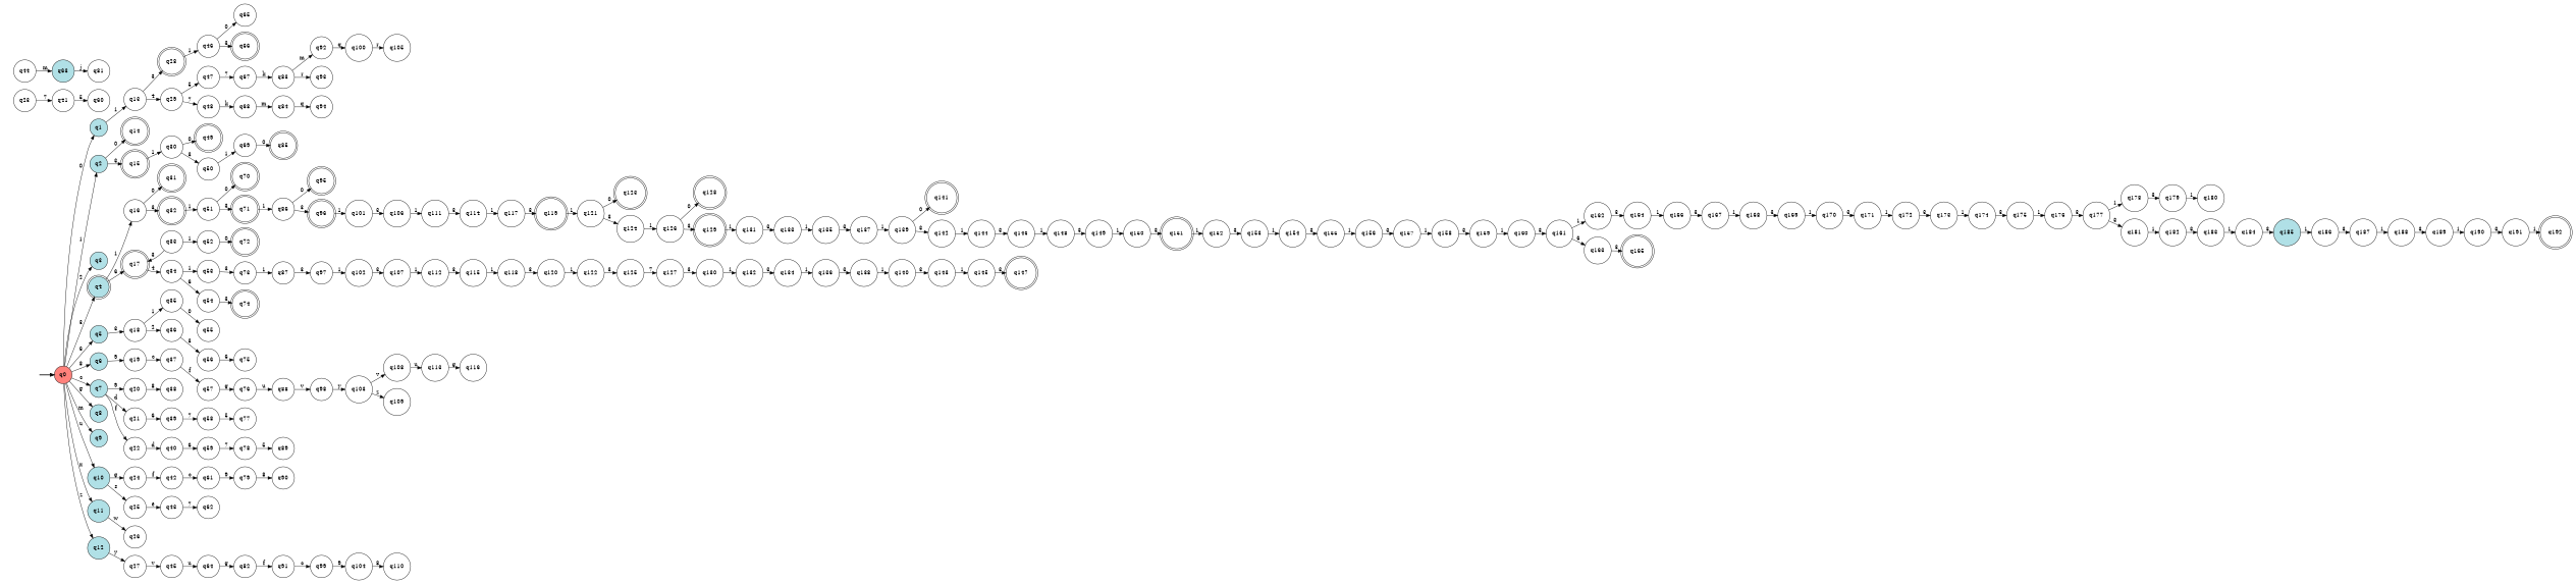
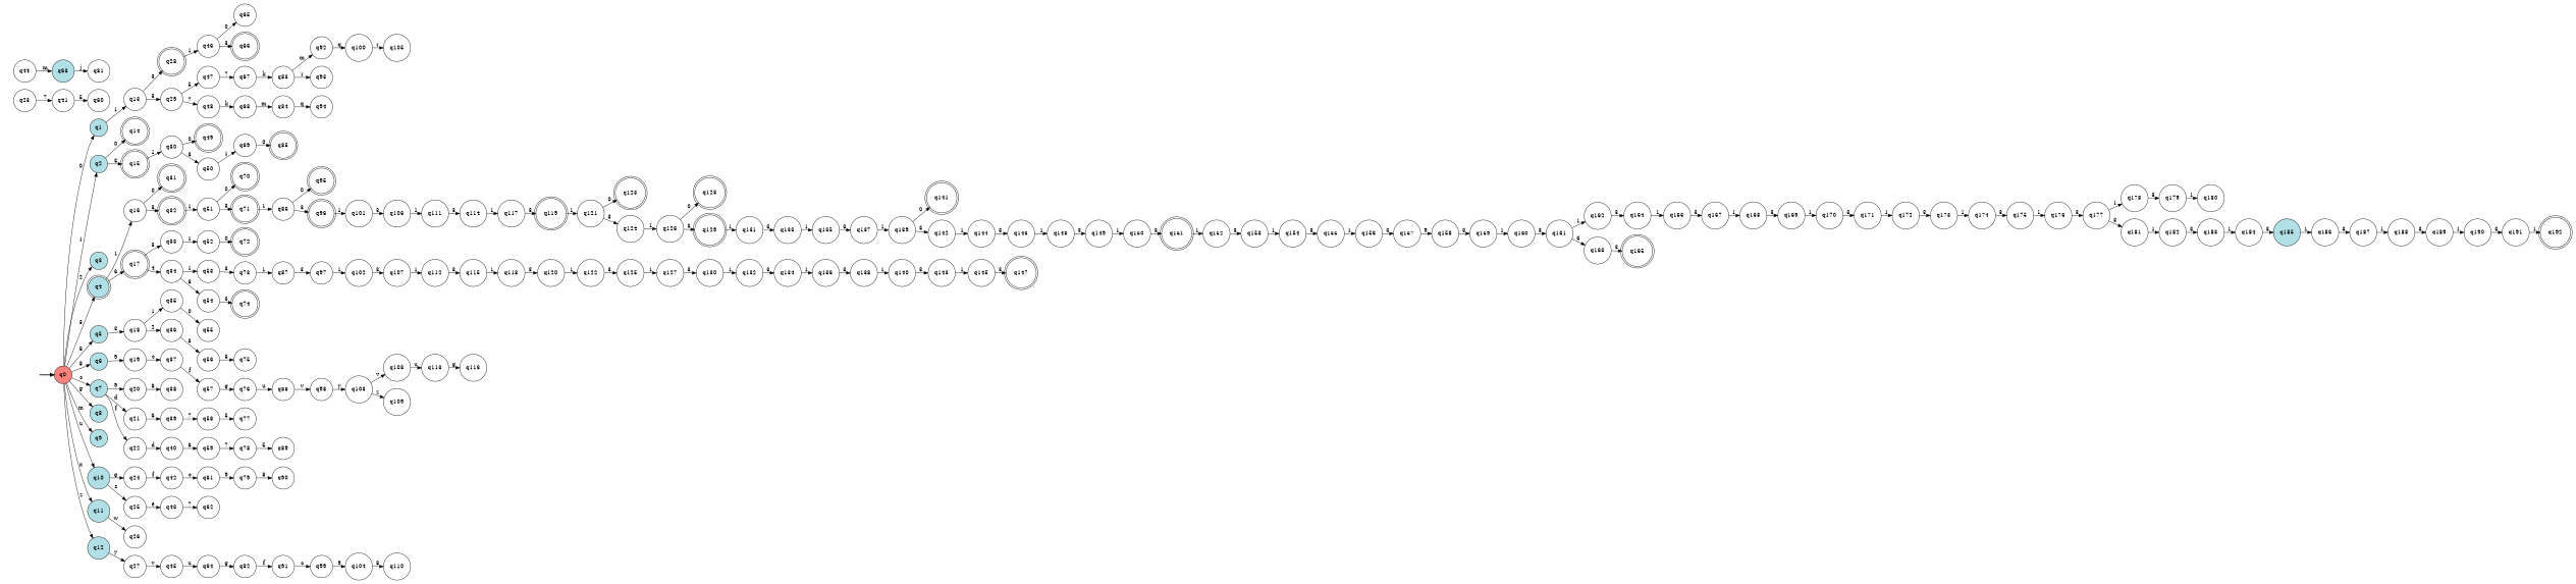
  digraph {
    rankdir=LR
    node [shape=circle style=filled color=black fillcolor=white]
    __start0 [height=0 shape=none style=invis width=0 color="" fillcolor=""]
    n2 [fillcolor="#ff817b" label=q0]
    n3 [fillcolor=powderblue label=q1]
    n4 [fillcolor=powderblue label=q2]
    n5 [fillcolor=powderblue label=q3]
    n6 [fillcolor=powderblue label=q4 shape=doublecircle style="rounded,filled"]
    n7 [fillcolor=powderblue label=q5]
    n8 [fillcolor=powderblue label=q6]
    n9 [fillcolor=powderblue label=q7]
    n10 [fillcolor=powderblue label=q8]
    n11 [fillcolor=powderblue label=q9]
    n12 [fillcolor=powderblue label=q10]
    n13 [fillcolor=powderblue label=q11]
    n14 [fillcolor=powderblue label=q12]
    n15 [label=q13]
    n16 [label=q14 shape=doublecircle style="rounded,filled"]
    n17 [label=q15 shape=doublecircle style="rounded,filled"]
    n18 [label=q16]
    n19 [label=q17 shape=doublecircle style="rounded,filled"]
    n20 [label=q18]
    n21 [label=q19]
    n22 [label=q20]
    n23 [label=q21]
    n24 [label=q22]
    n25 [label=q24]
    n26 [label=q25]
    n27 [label=q26]
    n28 [label=q27]
    n29 [label=q28 shape=doublecircle style="rounded,filled"]
    n30 [label=q29]
    n31 [label=q30]
    n32 [label=q31 shape=doublecircle style="rounded,filled"]
    n33 [label=q32 shape=doublecircle style="rounded,filled"]
    n34 [label=q33]
    n35 [label=q34]
    n36 [label=q35]
    n37 [label=q36]
    n38 [label=q37]
    n39 [label=q38]
    n40 [label=q39]
    n41 [label=q40]
    n42 [label=q23]
    n43 [label=q41]
    n44 [label=q42]
    n45 [label=q43]
    n46 [label=q45]
    n47 [label=q46]
    n48 [label=q47]
    n49 [label=q48]
    n50 [label=q49 shape=doublecircle style="rounded,filled"]
    n51 [label=q50]
    n52 [label=q51]
    n53 [label=q52]
    n54 [label=q53]
    n55 [label=q54]
    n56 [label=q55]
    n57 [label=q56]
    n58 [label=q57]
    n59 [label=q58]
    n60 [label=q59]
    n61 [label=q60]
    n62 [label=q61]
    n63 [label=q62]
    n64 [label=q44]
    n65 [fillcolor=powderblue label=q63]
    n66 [label=q64]
    n67 [label=q65]
    n68 [label=q66 shape=doublecircle style="rounded,filled"]
    n69 [label=q67]
    n70 [label=q68]
    n71 [label=q69]
    n72 [label=q70 shape=doublecircle style="rounded,filled"]
    n73 [label=q71 shape=doublecircle style="rounded,filled"]
    n74 [label=q72 shape=doublecircle style="rounded,filled"]
    n75 [label=q73]
    n76 [label=q74 shape=doublecircle style="rounded,filled"]
    n77 [label=q75]
    n78 [label=q76]
    n79 [label=q77]
    n80 [label=q78]
    n81 [label=q79]
    n82 [label=q81]
    n83 [label=q82]
    n84 [label=q83]
    n85 [label=q84]
    n86 [label=q85 shape=doublecircle style="rounded,filled"]
    n87 [label=q86]
    n88 [label=q87]
    n89 [label=q88]
    n90 [label=q89]
    n91 [label=q90]
    n92 [label=q91]
    n93 [label=q92]
    n94 [label=q93]
    n95 [label=q94]
    n96 [label=q95 shape=doublecircle style="rounded,filled"]
    n97 [label=q96 shape=doublecircle style="rounded,filled"]
    n98 [label=q97]
    n99 [label=q98]
    n100 [label=q99]
    n101 [label=q100]
    n102 [label=q101]
    n103 [label=q102]
    n104 [label=q103]
    n105 [label=q104]
    n106 [label=q105]
    n107 [label=q106]
    n108 [label=q107]
    n109 [label=q108]
    n110 [label=q109]
    n111 [label=q110]
    n112 [label=q111]
    n113 [label=q112]
    n114 [label=q113]
    n115 [label=q114]
    n116 [label=q115]
    n117 [label=q116]
    n118 [label=q117]
    n119 [label=q118]
    n120 [label=q119 shape=doublecircle style="rounded,filled"]
    n121 [label=q120]
    n122 [label=q121]
    n123 [label=q122]
    n124 [label=q123 shape=doublecircle style="rounded,filled"]
    n125 [label=q124]
    n126 [label=q125]
    n127 [label=q126]
    n128 [label=q127]
    n129 [label=q128 shape=doublecircle style="rounded,filled"]
    n130 [label=q129 shape=doublecircle style="rounded,filled"]
    n131 [label=q130]
    n132 [label=q131]
    n133 [label=q132]
    n134 [label=q133]
    n135 [label=q134]
    n136 [label=q135]
    n137 [label=q136]
    n138 [label=q137]
    n139 [label=q138]
    n140 [label=q139]
    n141 [label=q140]
    n142 [label=q141 shape=doublecircle style="rounded,filled"]
    n143 [label=q142]
    n144 [label=q143]
    n145 [label=q144]
    n146 [label=q145]
    n147 [label=q146]
    n148 [label=q147 shape=doublecircle style="rounded,filled"]
    n149 [label=q148]
    n150 [label=q149]
    n151 [label=q150]
    n152 [label=q151 shape=doublecircle style="rounded,filled"]
    n153 [label=q152]
    n154 [label=q153]
    n155 [label=q154]
    n156 [label=q155]
    n157 [label=q156]
    n158 [label=q157]
    n159 [label=q158]
    n160 [label=q159]
    n161 [label=q160]
    n162 [label=q161]
    n163 [label=q162]
    n164 [label=q163]
    n165 [label=q164]
    n166 [label=q165 shape=doublecircle style="rounded,filled"]
    n167 [label=q166]
    n168 [label=q167]
    n169 [label=q168]
    n170 [label=q169]
    n171 [label=q170]
    n172 [label=q171]
    n173 [label=q172]
    n174 [label=q173]
    n175 [label=q174]
    n176 [label=q175]
    n177 [label=q176]
    n178 [label=q177]
    n179 [label=q178]
    n180 [label=q181]
    n181 [label=q179]
    n182 [label=q180]
    n183 [label=q182]
    n184 [label=q183]
    n185 [label=q184]
    n186 [fillcolor=powderblue label=q185]
    n187 [label=q186]
    n188 [label=q187]
    n189 [label=q188]
    n190 [label=q189]
    n191 [label=q190]
    n192 [label=q191]
    n193 [label=q192 shape=doublecircle style="rounded,filled"]
    subgraph cluster_1 {
      nodesep=0.15
      ranksep=0.15
      style=invis
      __start0
      n2
    }
    __start0 -> n2 [penwidth=2]
    n2 -> n3 [label=0]
    n2 -> n4 [label=1]
    n2 -> n5 [label=2]
    n2 -> n6 [label=3]
    n2 -> n7 [label=6]
    n2 -> n8 [label=8]
    n2 -> n9 [label=c]
    n2 -> n10 [label=g]
    n2 -> n11 [label=m]
    n2 -> n12 [label=u]
    n2 -> n13 [label=x]
    n2 -> n14 [label=z]
    n3 -> n15 [label=1]
    n4 -> n16 [label=0]
    n4 -> n17 [label=3]
    n6 -> n18 [label=1]
    n6 -> n19 [label=6]
    n7 -> n20 [label=3]
    n8 -> n21 [label=9]
    n9 -> n22 [label=9]
    n9 -> n23 [label=d]
    n9 -> n24 [label=f]
    n12 -> n25 [label=g]
    n12 -> n26 [label=s]
    n13 -> n27 [label=w]
    n14 -> n28 [label=y]
    n15 -> n29 [label=3]
-   n15 -> n30 [label=4]
+   n15 -> n30 [label=3]
    n17 -> n31 [label=1]
    n18 -> n32 [label=0]
    n18 -> n33 [label=3]
-   n34 -> n19 [label=3]
+   n19 -> n34 [label=3]
    n19 -> n35 [label=4]
    n20 -> n36 [label=1]
    n20 -> n37 [label=2]
    n21 -> n38 [label=c]
    n22 -> n39 [label=8]
    n23 -> n40 [label=6]
    n24 -> n41 [label=d]
    n25 -> n44 [label=f]
    n26 -> n45 [label=e]
    n28 -> n46 [label=v]
    n29 -> n47 [label=1]
    n30 -> n48 [label=5]
    n30 -> n49 [label=7]
    n31 -> n50 [label=0]
    n31 -> n51 [label=3]
    n33 -> n52 [label=1]
    n34 -> n53 [label=1]
    n35 -> n54 [label=1]
    n35 -> n55 [label=6]
    n36 -> n56 [label=0]
    n37 -> n57 [label=3]
    n38 -> n58 [label=f]
    n40 -> n59 [label=7]
    n41 -> n60 [label=6]
    n42 -> n43 [label=7]
    n43 -> n61 [label=5]
    n44 -> n62 [label=c]
    n45 -> n63 [label=7]
    n46 -> n66 [label=u]
    n47 -> n67 [label=0]
    n47 -> n68 [label=3]
    n48 -> n69 [label=7]
    n49 -> n70 [label=k]
    n51 -> n71 [label=1]
    n52 -> n72 [label=0]
    n52 -> n73 [label=3]
    n53 -> n74 [label=0]
    n54 -> n75 [label=3]
    n55 -> n76 [label=3]
    n57 -> n77 [label=6]
    n58 -> n78 [label=g]
    n59 -> n79 [label=5]
    n60 -> n80 [label=7]
    n62 -> n81 [label=9]
    n64 -> n65 [label=m]
    n65 -> n82 [label=j]
    n66 -> n83 [label=g]
    n69 -> n84 [label=k]
    n70 -> n85 [label=m]
    n71 -> n86 [label=0]
    n73 -> n87 [label=1]
    n75 -> n88 [label=1]
    n78 -> n89 [label=u]
    n80 -> n90 [label=5]
    n81 -> n91 [label=8]
    n83 -> n92 [label=f]
    n84 -> n93 [label=m]
    n84 -> n94 [label=r]
    n85 -> n95 [label=q]
    n87 -> n96 [label=0]
    n87 -> n97 [label=3]
    n88 -> n98 [label=3]
    n89 -> n99 [label=v]
    n92 -> n100 [label=c]
    n93 -> n101 [label=q]
    n97 -> n102 [label=1]
    n98 -> n103 [label=1]
    n99 -> n104 [label=y]
    n100 -> n105 [label=9]
    n101 -> n106 [label=r]
    n102 -> n107 [label=3]
    n103 -> n108 [label=3]
    n104 -> n109 [label=v]
    n104 -> n110 [label=z]
    n105 -> n111 [label=8]
    n107 -> n112 [label=1]
    n108 -> n113 [label=1]
    n109 -> n114 [label=u]
    n112 -> n115 [label=3]
    n113 -> n116 [label=3]
    n114 -> n117 [label=g]
    n115 -> n118 [label=1]
    n116 -> n119 [label=1]
    n118 -> n120 [label=3]
    n119 -> n121 [label=3]
    n120 -> n122 [label=1]
    n121 -> n123 [label=1]
    n122 -> n124 [label=0]
    n122 -> n125 [label=3]
    n123 -> n126 [label=3]
    n125 -> n127 [label=1]
-   n126 -> n128 [label=7]
+   n126 -> n128 [label=1]
    n127 -> n129 [label=0]
    n127 -> n130 [label=3]
    n128 -> n131 [label=3]
    n130 -> n132 [label=1]
    n131 -> n133 [label=1]
    n132 -> n134 [label=3]
    n133 -> n135 [label=3]
    n134 -> n136 [label=1]
    n135 -> n137 [label=1]
    n136 -> n138 [label=3]
    n137 -> n139 [label=3]
    n138 -> n140 [label=1]
    n139 -> n141 [label=1]
    n140 -> n142 [label=0]
    n140 -> n143 [label=3]
    n141 -> n144 [label=3]
    n143 -> n145 [label=1]
    n144 -> n146 [label=1]
    n145 -> n147 [label=3]
    n146 -> n148 [label=3]
    n147 -> n149 [label=1]
    n149 -> n150 [label=3]
    n150 -> n151 [label=1]
    n151 -> n152 [label=3]
    n152 -> n153 [label=1]
    n153 -> n154 [label=3]
    n154 -> n155 [label=1]
    n155 -> n156 [label=3]
    n156 -> n157 [label=1]
    n157 -> n158 [label=3]
-   n158 -> n159 [label=1]
+   n158 -> n159 [label=9]
    n159 -> n160 [label=3]
    n160 -> n161 [label=1]
    n161 -> n162 [label=3]
    n162 -> n163 [label=1]
    n162 -> n164 [label=6]
    n163 -> n165 [label=3]
    n164 -> n166 [label=3]
    n165 -> n167 [label=1]
    n167 -> n168 [label=3]
    n168 -> n169 [label=1]
    n169 -> n170 [label=3]
    n170 -> n171 [label=1]
    n171 -> n172 [label=3]
    n172 -> n173 [label=1]
    n173 -> n174 [label=3]
    n174 -> n175 [label=1]
    n175 -> n176 [label=3]
    n176 -> n177 [label=1]
    n177 -> n178 [label=3]
    n178 -> n179 [label=1]
    n178 -> n180 [label=3]
    n179 -> n181 [label=3]
    n180 -> n183 [label=1]
    n181 -> n182 [label=1]
    n183 -> n184 [label=3]
    n184 -> n185 [label=1]
    n185 -> n186 [label=3]
    n186 -> n187 [label=1]
    n187 -> n188 [label=3]
    n188 -> n189 [label=1]
    n189 -> n190 [label=3]
    n190 -> n191 [label=1]
    n191 -> n192 [label=3]
    n192 -> n193 [label=1]
  }
